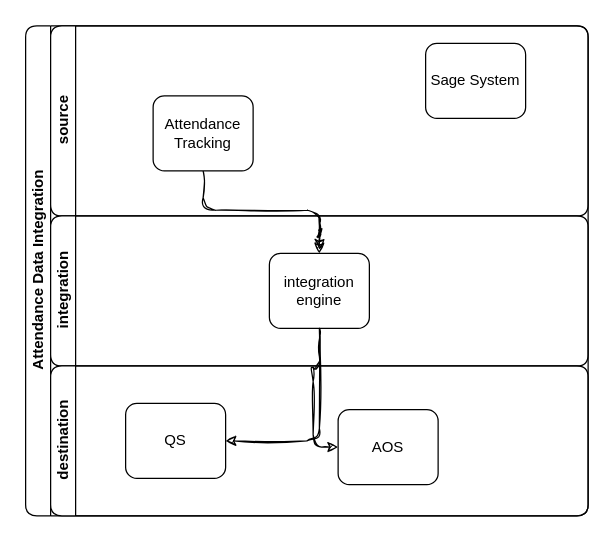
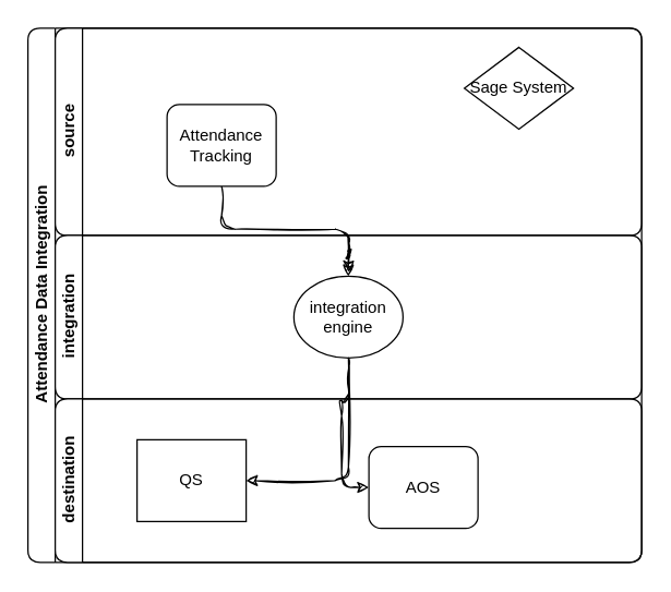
  <mxCell id="0" />
  <mxCell id="1" parent="0" />
  <mxCell id="2" value="Attendance Data Integration" style="swimlane;html=1;childLayout=stackLayout;resizeParent=1;resizeParentMax=0;horizontal=0;startSize=20;horizontalStack=0;rounded=1;" parent="1" vertex="1"><mxGeometry x="20" y="20" width="450" height="392" as="geometry" /></mxCell>
  <mxCell id="3" value="" style="edgeStyle=orthogonalEdgeStyle;rounded=1;sketch=1;hachureGap=4;jiggle=2;curveFitting=1;orthogonalLoop=1;jettySize=auto;html=1;fontFamily=Architects Daughter;fontSource=https%3A%2F%2Ffonts.googleapis.com%2Fcss%3Ffamily%3DArchitects%2BDaughter;" edge="1" parent="2" source="4" target="9"><mxGeometry relative="1" as="geometry" /></mxCell>
  <mxCell id="4" value="source" style="swimlane;html=1;startSize=20;horizontal=0;rounded=1;" parent="2" vertex="1"><mxGeometry x="20" width="430" height="152" as="geometry" /></mxCell>
- <mxCell id="5" value="Sage System" style="rounded=1;whiteSpace=wrap;html=1;fontFamily=Helvetica;fontSize=12;fontColor=#000000;align=center;" parent="4" vertex="1"><mxGeometry x="300" y="14" width="80" height="60" as="geometry" /></mxCell>
+ <mxCell id="5" value="Sage System" style="rhombus;whiteSpace=wrap;html=1;fontFamily=Helvetica;fontSize=12;fontColor=#000000;align=center;" parent="4" vertex="1"><mxGeometry x="300" y="14" width="80" height="60" as="geometry" /></mxCell>
  <mxCell id="6" style="edgeStyle=orthogonalEdgeStyle;rounded=1;sketch=1;hachureGap=4;jiggle=2;curveFitting=1;orthogonalLoop=1;jettySize=auto;html=1;exitX=0.5;exitY=1;exitDx=0;exitDy=0;fontFamily=Architects Daughter;fontSource=https%3A%2F%2Ffonts.googleapis.com%2Fcss%3Ffamily%3DArchitects%2BDaughter;" edge="1" parent="4" source="7"><mxGeometry relative="1" as="geometry"><mxPoint x="215" y="179" as="targetPoint" /></mxGeometry></mxCell>
  <mxCell id="7" value="Attendance Tracking" style="rounded=1;whiteSpace=wrap;html=1;fontFamily=Helvetica;fontSize=12;fontColor=#000000;align=center;" vertex="1" parent="4"><mxGeometry x="82" y="56" width="80" height="60" as="geometry" /></mxCell>
  <mxCell id="8" value="integration" style="swimlane;html=1;startSize=20;horizontal=0;rounded=1;" parent="2" vertex="1"><mxGeometry x="20" y="152" width="430" height="120" as="geometry" /></mxCell>
- <mxCell id="9" value="integration engine" style="rounded=1;whiteSpace=wrap;html=1;fontFamily=Helvetica;fontSize=12;fontColor=#000000;align=center;" parent="8" vertex="1"><mxGeometry x="175" y="30" width="80" height="60" as="geometry" /></mxCell>
+ <mxCell id="9" value="integration engine" style="ellipse;whiteSpace=wrap;html=1;fontFamily=Helvetica;fontSize=12;fontColor=#000000;align=center;" parent="8" vertex="1"><mxGeometry x="175" y="30" width="80" height="60" as="geometry" /></mxCell>
  <mxCell id="10" value="destination" style="swimlane;html=1;startSize=20;horizontal=0;rounded=1;" parent="2" vertex="1"><mxGeometry x="20" y="272" width="430" height="120" as="geometry" /></mxCell>
  <mxCell id="11" value="AOS" style="rounded=1;whiteSpace=wrap;html=1;fontFamily=Helvetica;fontSize=12;fontColor=#000000;align=center;" parent="10" vertex="1"><mxGeometry x="230" y="35" width="80" height="60" as="geometry" /></mxCell>
- <mxCell id="12" value="QS" style="rounded=1;whiteSpace=wrap;html=1;fontFamily=Helvetica;fontSize=12;fontColor=#000000;align=center;" vertex="1" parent="10"><mxGeometry x="60" y="30" width="80" height="60" as="geometry" /></mxCell>
+ <mxCell id="12" value="QS" style="whiteSpace=wrap;html=1;fontFamily=Helvetica;fontSize=12;fontColor=#000000;align=center;rounded=0;" vertex="1" parent="10"><mxGeometry x="60" y="30" width="80" height="60" as="geometry" /></mxCell>
  <mxCell id="13" style="edgeStyle=orthogonalEdgeStyle;rounded=1;sketch=1;hachureGap=4;jiggle=2;curveFitting=1;orthogonalLoop=1;jettySize=auto;html=1;exitX=0.5;exitY=1;exitDx=0;exitDy=0;entryX=0;entryY=0.5;entryDx=0;entryDy=0;fontFamily=Architects Daughter;fontSource=https%3A%2F%2Ffonts.googleapis.com%2Fcss%3Ffamily%3DArchitects%2BDaughter;" edge="1" parent="2" source="9" target="11"><mxGeometry relative="1" as="geometry" /></mxCell>
  <mxCell id="14" style="edgeStyle=orthogonalEdgeStyle;rounded=1;sketch=1;hachureGap=4;jiggle=2;curveFitting=1;orthogonalLoop=1;jettySize=auto;html=1;exitX=0.5;exitY=1;exitDx=0;exitDy=0;entryX=1;entryY=0.5;entryDx=0;entryDy=0;fontFamily=Architects Daughter;fontSource=https%3A%2F%2Ffonts.googleapis.com%2Fcss%3Ffamily%3DArchitects%2BDaughter;" edge="1" parent="2" source="9" target="12"><mxGeometry relative="1" as="geometry" /></mxCell>
